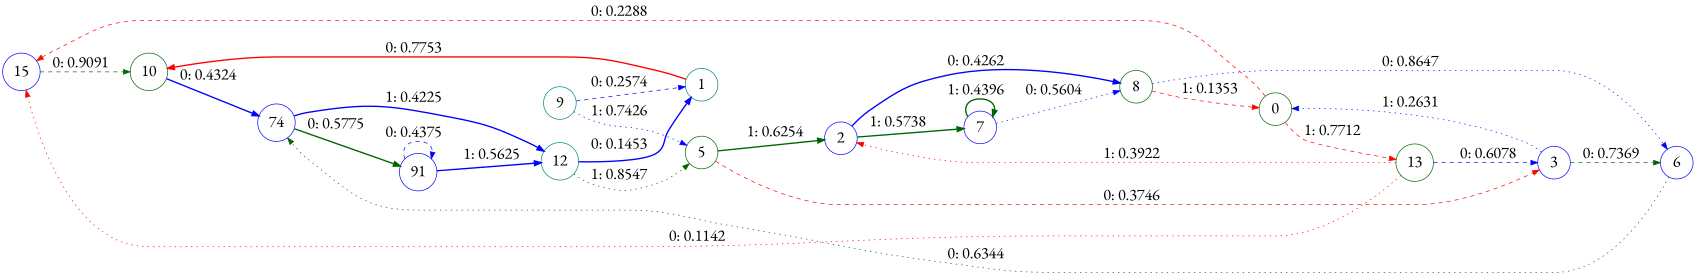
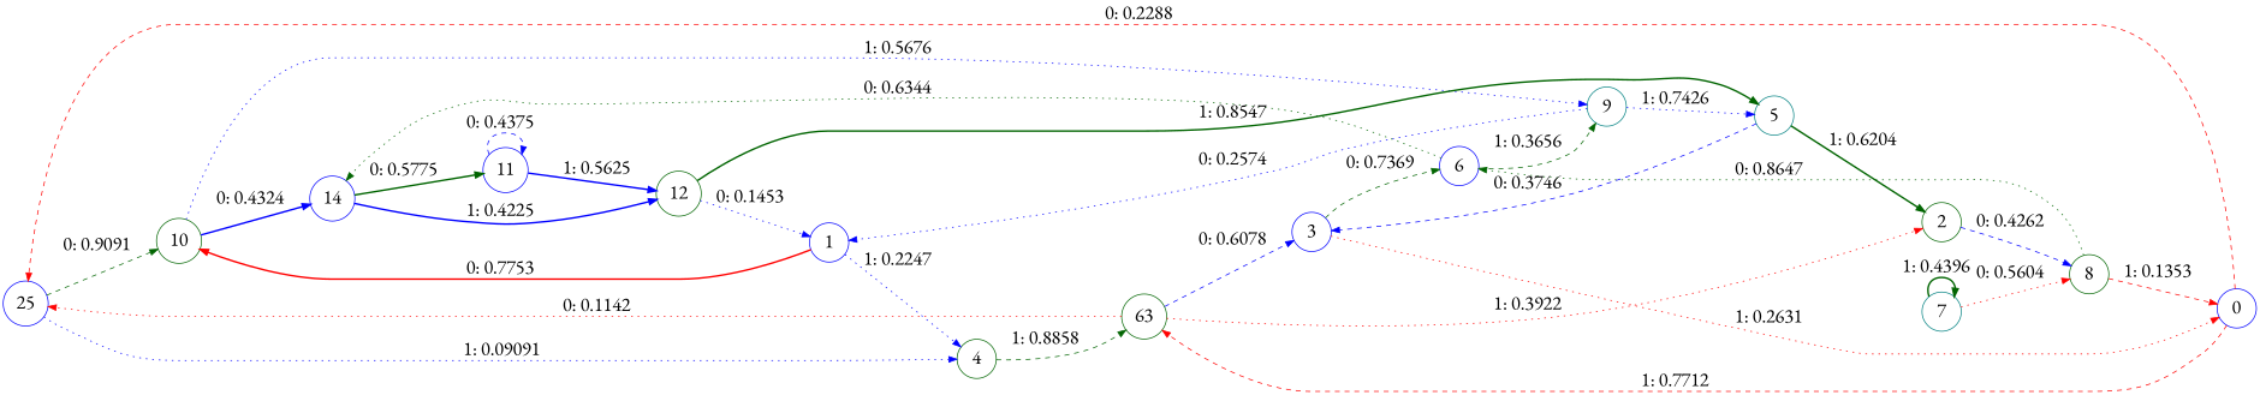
  digraph {
    fontname="EB Garamond"
    rankdir=LR
    node [color=blue fontname="EB Garamond" fontsize=24 shape=circle]
    edge [color=blue fontname="EB Garamond" fontsize=24 style=dashed]
-   15
-   0 [color=darkgreen]
-   13 [color=darkgreen]
+   15 [label=25]
+   0
+   13 [color=darkgreen label=63]
    10 [color=darkgreen]
-   2
+   4 [color=darkgreen]
+   2 [color=darkgreen]
    3
-   14 [label=74]
+   14
    9 [color=teal]
    8 [color=darkgreen]
-   7
+   7 [color=teal]
    6
-   1 [color=teal]
-   11 [label=91]
-   12 [color=teal]
-   5 [color=darkgreen]
+   1
+   11
+   12 [color=darkgreen]
+   5 [color=teal]
    15 -> 10 [color=darkgreen label="0: 0.9091   "]
+   15 -> 4 [label="1: 0.09091  " style=dotted]
    0 -> 15 [color=red label="0: 0.2288   "]
    0 -> 13 [color=red label="1: 0.7712   "]
    13 -> 15 [color=red label="0: 0.1142   " style=dotted]
    13 -> 2 [color=red label="1: 0.3922   " style=dotted]
    13 -> 3 [label="0: 0.6078   "]
    10 -> 14 [label="0: 0.4324   " style=bold]
-   2 -> 8 [label="0: 0.4262   " style=bold]
-   2 -> 7 [color=darkgreen label="1: 0.5738   " style=bold]
-   3 -> 0 [label="1: 0.2631   " style=dotted]
+   10 -> 9 [label="1: 0.5676   " style=dotted]
+   4 -> 13 [color=darkgreen label="1: 0.8858   "]
+   2 -> 8 [label="0: 0.4262   "]
+   3 -> 0 [color=red label="1: 0.2631   " style=dotted]
    3 -> 6 [color=darkgreen label="0: 0.7369   "]
    14 -> 11 [color=darkgreen label="0: 0.5775   " style=bold]
    14 -> 12 [label="1: 0.4225   " style=bold]
-   9 -> 1 [label="0: 0.2574   "]
+   9 -> 1 [label="0: 0.2574   " style=dotted]
    9 -> 5 [label="1: 0.7426   " style=dotted]
    8 -> 0 [color=red label="1: 0.1353   "]
-   8 -> 6 [label="0: 0.8647   " style=dotted]
-   7 -> 8 [label="0: 0.5604   " style=dotted]
+   8 -> 6 [color=darkgreen label="0: 0.8647   " style=dotted]
+   7 -> 8 [color=red label="0: 0.5604   " style=dotted]
    7 -> 7 [color=darkgreen label="1: 0.4396   " style=bold]
    6 -> 14 [color=darkgreen label="0: 0.6344   " style=dotted]
+   6 -> 9 [color=darkgreen label="1: 0.3656   "]
    1 -> 10 [color=red label="0: 0.7753   " style=bold]
+   1 -> 4 [label="1: 0.2247   " style=dotted]
    11 -> 11 [label="0: 0.4375   "]
    11 -> 12 [label="1: 0.5625   " style=bold]
-   12 -> 1 [label="0: 0.1453   " style=bold]
-   12 -> 5 [color=darkgreen label="1: 0.8547   " style=dotted]
-   5 -> 2 [color=darkgreen label="1: 0.6254   " style=bold]
-   5 -> 3 [color=red label="0: 0.3746   "]
+   12 -> 1 [label="0: 0.1453   " style=dotted]
+   12 -> 5 [color=darkgreen label="1: 0.8547   " style=bold]
+   5 -> 2 [color=darkgreen label="1: 0.6204   " style=bold]
+   5 -> 3 [label="0: 0.3746   "]
  }
